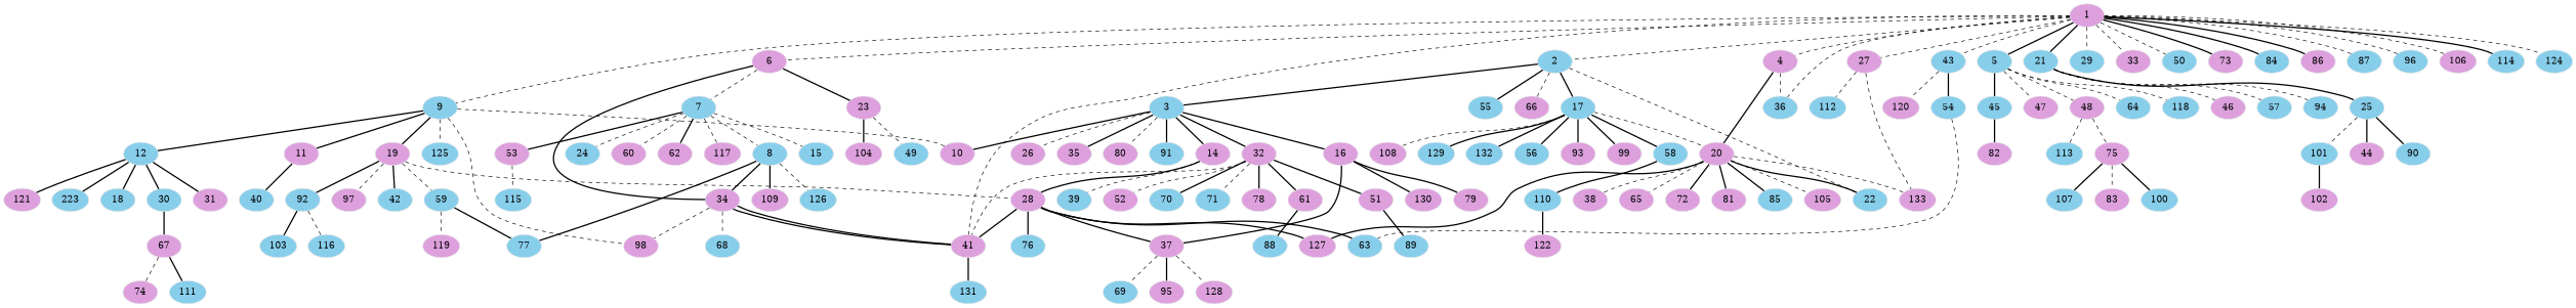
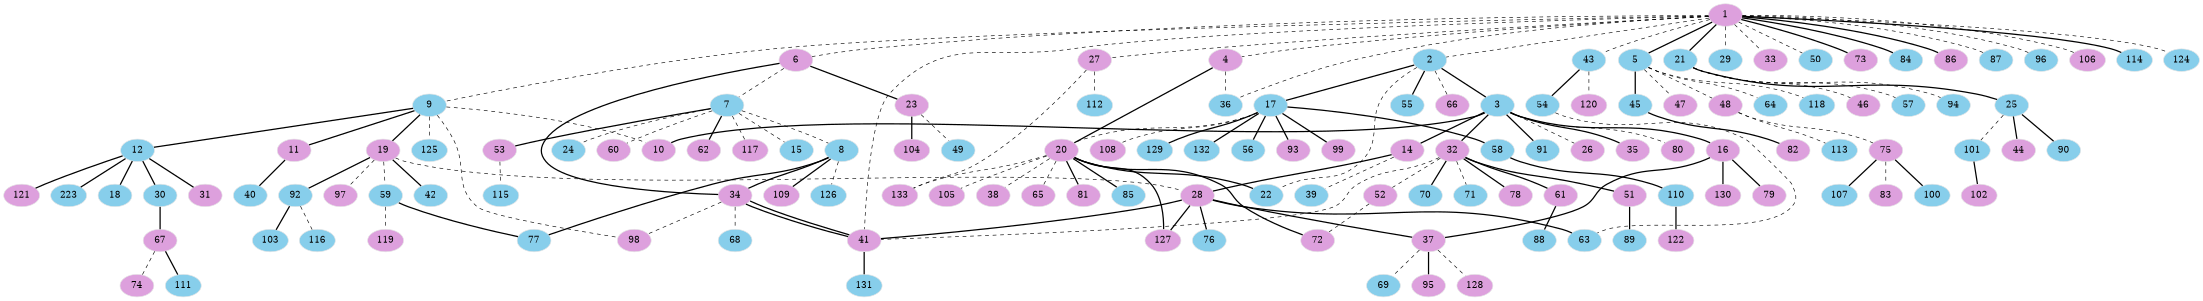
  graph {
    node [color=gray90 fillcolor=skyblue style=filled]
    edge [style=bold]
    1 [fillcolor=plum]
    2
    4 [fillcolor=plum]
    5
    6 [fillcolor=plum]
    9
    21
    27 [fillcolor=plum]
    29
    33 [fillcolor=plum]
    36
    41 [fillcolor=plum]
    43
    50
    73 [fillcolor=plum]
    84
    86 [fillcolor=plum]
    87
    96
    106 [fillcolor=plum]
    114
    124
    3
    17
    22
    55
    66 [fillcolor=plum]
    20 [fillcolor=plum]
    45
    47 [fillcolor=plum]
    48 [fillcolor=plum]
    64
    118
    7
    23 [fillcolor=plum]
    34 [fillcolor=plum]
    10 [fillcolor=plum]
    11 [fillcolor=plum]
    12
    19 [fillcolor=plum]
    98 [fillcolor=plum]
    125
    25
    46 [fillcolor=plum]
    57
    94
    133 [fillcolor=plum]
    112
    131
    54
    120 [fillcolor=plum]
    14 [fillcolor=plum]
    16 [fillcolor=plum]
    26 [fillcolor=plum]
    32 [fillcolor=plum]
    35 [fillcolor=plum]
    80 [fillcolor=plum]
    91
    56
    58
    93 [fillcolor=plum]
    99 [fillcolor=plum]
    108 [fillcolor=plum]
    129
    132
    28 [fillcolor=plum]
    39
    37 [fillcolor=plum]
    79 [fillcolor=plum]
    130 [fillcolor=plum]
    51 [fillcolor=plum]
    52 [fillcolor=plum]
    61 [fillcolor=plum]
    70
    71
    78 [fillcolor=plum]
    38 [fillcolor=plum]
    65 [fillcolor=plum]
    72 [fillcolor=plum]
    81 [fillcolor=plum]
    85
    105 [fillcolor=plum]
    127 [fillcolor=plum]
    82 [fillcolor=plum]
    75 [fillcolor=plum]
    113
    8
    15
    24
    53 [fillcolor=plum]
    60 [fillcolor=plum]
    62 [fillcolor=plum]
    117 [fillcolor=plum]
    49
    104 [fillcolor=plum]
    68
    77
    109 [fillcolor=plum]
    126
    115
    40
    18
    30
    31 [fillcolor=plum]
    121 [fillcolor=plum]
    n106 [label=223]
    42
    59
    92
    97 [fillcolor=plum]
    67 [fillcolor=plum]
    63
    76
    69
    95 [fillcolor=plum]
    128 [fillcolor=plum]
    110
    119 [fillcolor=plum]
    103
    116
    44 [fillcolor=plum]
    90
    101
    102 [fillcolor=plum]
    74 [fillcolor=plum]
    111
    89
    88
    83 [fillcolor=plum]
    100
    107
    122 [fillcolor=plum]
    1 -- 2 [style=dashed]
    1 -- 4 [style=dashed]
    1 -- 5
    1 -- 6 [style=dashed]
    1 -- 9 [style=dashed]
    1 -- 21
    1 -- 27 [style=dashed]
    1 -- 29 [style=dashed]
    1 -- 33 [style=dashed]
    1 -- 36 [style=dashed]
    1 -- 41 [style=dashed]
    1 -- 43 [style=dashed]
    1 -- 50 [style=dashed]
    1 -- 73
    1 -- 84
    1 -- 86
    1 -- 87 [style=dashed]
    1 -- 96 [style=dashed]
    1 -- 106 [style=dashed]
    1 -- 114
    1 -- 124 [style=dashed]
    2 -- 3
    2 -- 17
    2 -- 22 [style=dashed]
    2 -- 55
    2 -- 66 [style=dashed]
    4 -- 36 [style=dashed]
    4 -- 20
    5 -- 45
    5 -- 47 [style=dashed]
    5 -- 48 [style=dashed]
    5 -- 64 [style=dashed]
    5 -- 118 [style=dashed]
    6 -- 7 [style=dashed]
    6 -- 23
    6 -- 34
    9 -- 10 [style=dashed]
    9 -- 11
    9 -- 12
    9 -- 19
    9 -- 98 [style=dashed]
    9 -- 125 [style=dashed]
    21 -- 25
    21 -- 46 [style=dashed]
    21 -- 57 [style=dashed]
    21 -- 94 [style=dashed]
    27 -- 133 [style=dashed]
    27 -- 112 [style=dashed]
    41 -- 131
    43 -- 54
    43 -- 120 [style=dashed]
    3 -- 10
    3 -- 14
    3 -- 16
    3 -- 26 [style=dashed]
    3 -- 32
    3 -- 35
    3 -- 80 [style=dashed]
    3 -- 91
    17 -- 20 [style=dashed]
    17 -- 56
    17 -- 58
    17 -- 93
    17 -- 99
    17 -- 108 [style=dashed]
    17 -- 129
    17 -- 132
    20 -- 22
    20 -- 133 [style=dashed]
    20 -- 38 [style=dashed]
    20 -- 65 [style=dashed]
    20 -- 72
    20 -- 81
    20 -- 85
    20 -- 105 [style=dashed]
    20 -- 127
    45 -- 82
    48 -- 75 [style=dashed]
    48 -- 113 [style=dashed]
    7 -- 8 [style=dashed]
    7 -- 15 [style=dashed]
    7 -- 24 [style=dashed]
    7 -- 53
    7 -- 60 [style=dashed]
    7 -- 62
    7 -- 117 [style=dashed]
    23 -- 49 [style=dashed]
    23 -- 104
    34 -- 41
    34 -- 41
    34 -- 98 [style=dashed]
    34 -- 68 [style=dashed]
    11 -- 40
    12 -- 18
    12 -- 30
    12 -- 31
    12 -- 121
    12 -- n106
    19 -- 28 [style=dashed]
    19 -- 42
    19 -- 59 [style=dashed]
    19 -- 92
    19 -- 97 [style=dashed]
    25 -- 44
    25 -- 90
    25 -- 101 [style=dashed]
    54 -- 63 [style=dashed]
    14 -- 28
    14 -- 39 [style=dashed]
    16 -- 37
    16 -- 79
    16 -- 130
    32 -- 41 [style=dashed]
    32 -- 51
    32 -- 52 [style=dashed]
    32 -- 61
    32 -- 70
    32 -- 71 [style=dashed]
    32 -- 78
    58 -- 110
    28 -- 41
    28 -- 37
    28 -- 127
    28 -- 63
    28 -- 76
    37 -- 69 [style=dashed]
    37 -- 95
    37 -- 128 [style=dashed]
    51 -- 89
+   52 -- 72 [style=dashed]
    61 -- 88
    75 -- 83 [style=dashed]
    75 -- 100
    75 -- 107
    8 -- 34
    8 -- 77
    8 -- 109
    8 -- 126 [style=dashed]
    53 -- 115 [style=dashed]
    30 -- 67
    59 -- 77
    59 -- 119 [style=dashed]
    92 -- 103
    92 -- 116 [style=dashed]
    67 -- 74 [style=dashed]
    67 -- 111
    110 -- 122
    101 -- 102
  }
